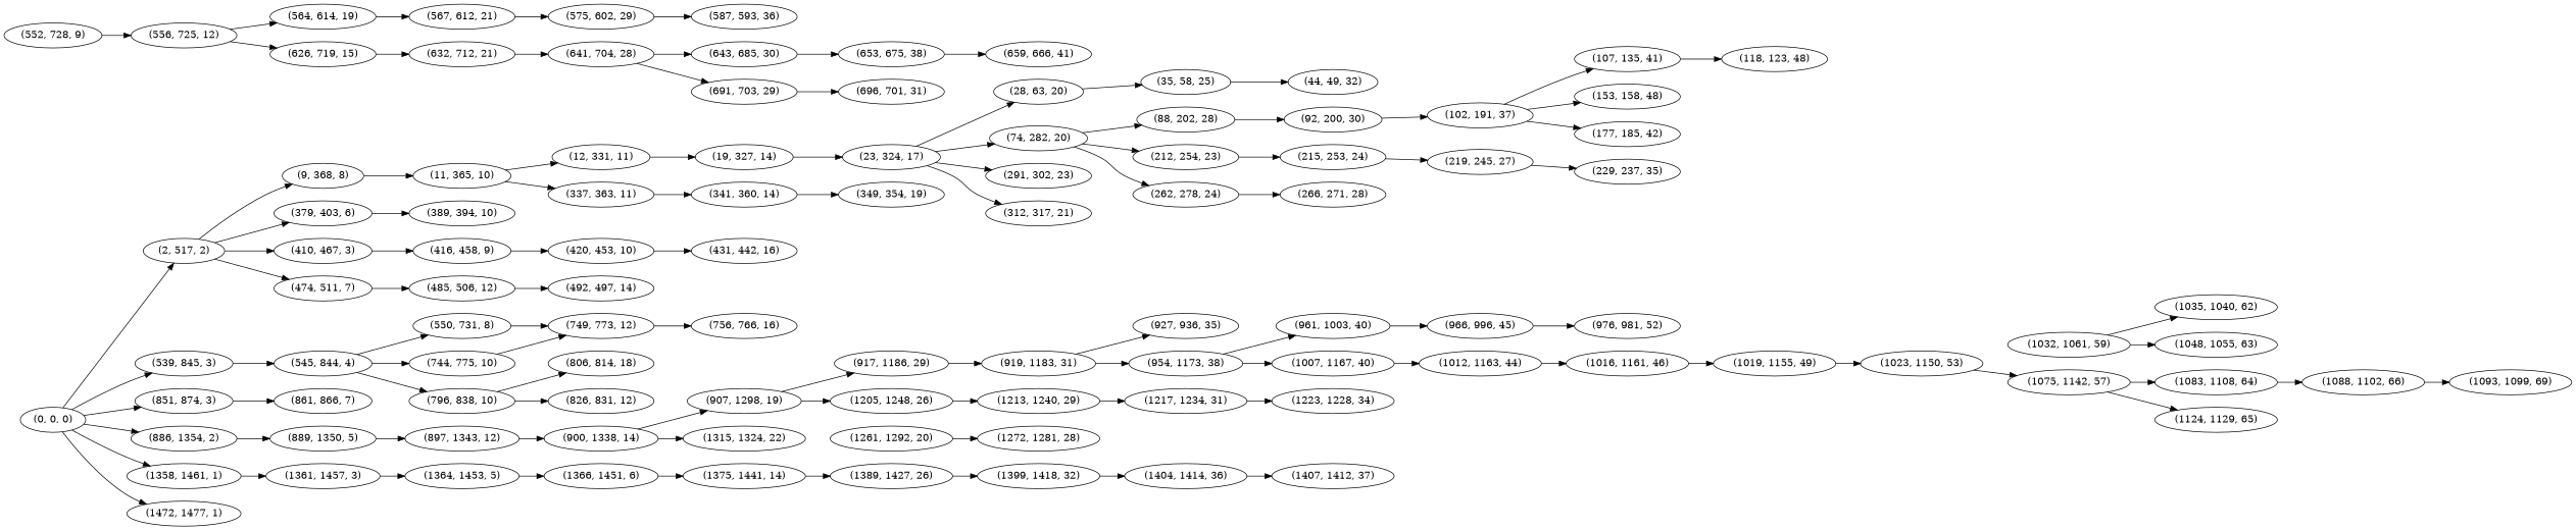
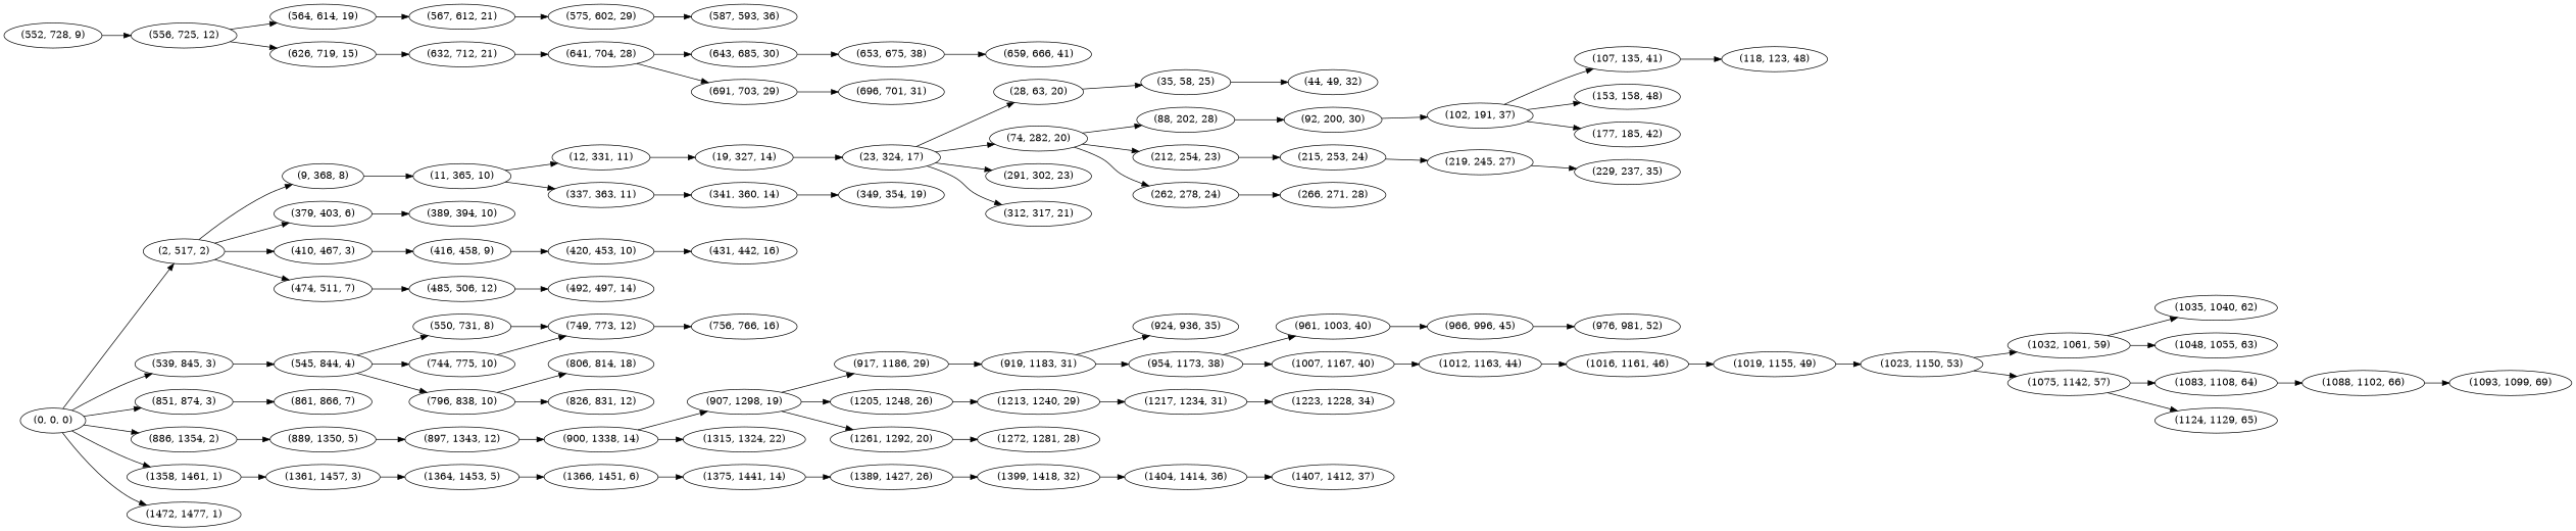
  digraph {
    rankdir=LR
    "(0, 0, 0)"
    "(2, 517, 2)"
    "(539, 845, 3)"
    "(851, 874, 3)"
    "(886, 1354, 2)"
    "(1358, 1461, 1)"
    "(1472, 1477, 1)"
    "(9, 368, 8)"
    "(379, 403, 6)"
    "(410, 467, 3)"
    "(474, 511, 7)"
    "(545, 844, 4)"
    "(861, 866, 7)"
    "(889, 1350, 5)"
    "(1361, 1457, 3)"
    "(11, 365, 10)"
    "(389, 394, 10)"
    "(416, 458, 9)"
    "(485, 506, 12)"
    "(12, 331, 11)"
    "(337, 363, 11)"
    "(19, 327, 14)"
    "(341, 360, 14)"
    "(23, 324, 17)"
    "(28, 63, 20)"
    "(74, 282, 20)"
    "(291, 302, 23)"
    "(312, 317, 21)"
    "(35, 58, 25)"
    "(88, 202, 28)"
    "(212, 254, 23)"
    "(262, 278, 24)"
    "(44, 49, 32)"
    "(92, 200, 30)"
    "(215, 253, 24)"
    "(266, 271, 28)"
    "(102, 191, 37)"
    "(107, 135, 41)"
    "(153, 158, 48)"
    "(177, 185, 42)"
    "(118, 123, 48)"
    "(219, 245, 27)"
    "(229, 237, 35)"
    "(349, 354, 19)"
    "(420, 453, 10)"
    "(431, 442, 16)"
    "(492, 497, 14)"
    "(550, 731, 8)"
    "(744, 775, 10)"
    "(796, 838, 10)"
    "(749, 773, 12)"
    "(806, 814, 18)"
    "(826, 831, 12)"
    "(552, 728, 9)"
    "(556, 725, 12)"
    "(564, 614, 19)"
    "(626, 719, 15)"
    "(567, 612, 21)"
    "(632, 712, 21)"
    "(575, 602, 29)"
    "(587, 593, 36)"
    "(641, 704, 28)"
    "(643, 685, 30)"
    "(691, 703, 29)"
    "(653, 675, 38)"
    "(696, 701, 31)"
    "(659, 666, 41)"
    "(756, 766, 16)"
    "(897, 1343, 12)"
    "(900, 1338, 14)"
    "(907, 1298, 19)"
    "(1315, 1324, 22)"
    "(917, 1186, 29)"
    "(1205, 1248, 26)"
    "(1261, 1292, 20)"
    "(919, 1183, 31)"
    "(1213, 1240, 29)"
    "(1272, 1281, 28)"
-   "(927, 936, 35)"
+   "(927, 936, 35)" [label="(924, 936, 35)"]
    "(954, 1173, 38)"
    "(961, 1003, 40)"
    "(1007, 1167, 40)"
    "(966, 996, 45)"
    "(1012, 1163, 44)"
    "(976, 981, 52)"
    "(1016, 1161, 46)"
    "(1019, 1155, 49)"
    "(1023, 1150, 53)"
    "(1032, 1061, 59)"
    "(1075, 1142, 57)"
    "(1035, 1040, 62)"
    "(1048, 1055, 63)"
    "(1083, 1108, 64)"
    "(1124, 1129, 65)"
    "(1088, 1102, 66)"
    "(1093, 1099, 69)"
    "(1217, 1234, 31)"
    "(1223, 1228, 34)"
    "(1364, 1453, 5)"
    "(1366, 1451, 6)"
    "(1375, 1441, 14)"
    "(1389, 1427, 26)"
    "(1399, 1418, 32)"
    "(1404, 1414, 36)"
    "(1407, 1412, 37)"
    "(0, 0, 0)" -> "(2, 517, 2)"
    "(0, 0, 0)" -> "(539, 845, 3)"
    "(0, 0, 0)" -> "(851, 874, 3)"
    "(0, 0, 0)" -> "(886, 1354, 2)"
    "(0, 0, 0)" -> "(1358, 1461, 1)"
    "(0, 0, 0)" -> "(1472, 1477, 1)"
    "(2, 517, 2)" -> "(9, 368, 8)"
    "(2, 517, 2)" -> "(379, 403, 6)"
    "(2, 517, 2)" -> "(410, 467, 3)"
    "(2, 517, 2)" -> "(474, 511, 7)"
    "(539, 845, 3)" -> "(545, 844, 4)"
    "(851, 874, 3)" -> "(861, 866, 7)"
    "(886, 1354, 2)" -> "(889, 1350, 5)"
    "(1358, 1461, 1)" -> "(1361, 1457, 3)"
    "(9, 368, 8)" -> "(11, 365, 10)"
    "(379, 403, 6)" -> "(389, 394, 10)"
    "(410, 467, 3)" -> "(416, 458, 9)"
    "(474, 511, 7)" -> "(485, 506, 12)"
    "(545, 844, 4)" -> "(550, 731, 8)"
    "(545, 844, 4)" -> "(744, 775, 10)"
    "(545, 844, 4)" -> "(796, 838, 10)"
    "(889, 1350, 5)" -> "(897, 1343, 12)"
    "(1361, 1457, 3)" -> "(1364, 1453, 5)"
    "(11, 365, 10)" -> "(12, 331, 11)"
    "(11, 365, 10)" -> "(337, 363, 11)"
    "(416, 458, 9)" -> "(420, 453, 10)"
    "(485, 506, 12)" -> "(492, 497, 14)"
    "(12, 331, 11)" -> "(19, 327, 14)"
    "(337, 363, 11)" -> "(341, 360, 14)"
    "(19, 327, 14)" -> "(23, 324, 17)"
    "(341, 360, 14)" -> "(349, 354, 19)"
    "(23, 324, 17)" -> "(28, 63, 20)"
    "(23, 324, 17)" -> "(74, 282, 20)"
    "(23, 324, 17)" -> "(291, 302, 23)"
    "(23, 324, 17)" -> "(312, 317, 21)"
    "(28, 63, 20)" -> "(35, 58, 25)"
    "(74, 282, 20)" -> "(88, 202, 28)"
    "(74, 282, 20)" -> "(212, 254, 23)"
    "(74, 282, 20)" -> "(262, 278, 24)"
    "(35, 58, 25)" -> "(44, 49, 32)"
    "(88, 202, 28)" -> "(92, 200, 30)"
    "(212, 254, 23)" -> "(215, 253, 24)"
    "(262, 278, 24)" -> "(266, 271, 28)"
    "(92, 200, 30)" -> "(102, 191, 37)"
    "(215, 253, 24)" -> "(219, 245, 27)"
    "(102, 191, 37)" -> "(107, 135, 41)"
    "(102, 191, 37)" -> "(153, 158, 48)"
    "(102, 191, 37)" -> "(177, 185, 42)"
    "(107, 135, 41)" -> "(118, 123, 48)"
    "(219, 245, 27)" -> "(229, 237, 35)"
    "(420, 453, 10)" -> "(431, 442, 16)"
    "(550, 731, 8)" -> "(749, 773, 12)"
    "(744, 775, 10)" -> "(749, 773, 12)"
    "(796, 838, 10)" -> "(806, 814, 18)"
    "(796, 838, 10)" -> "(826, 831, 12)"
    "(749, 773, 12)" -> "(756, 766, 16)"
    "(552, 728, 9)" -> "(556, 725, 12)"
    "(556, 725, 12)" -> "(564, 614, 19)"
    "(556, 725, 12)" -> "(626, 719, 15)"
    "(564, 614, 19)" -> "(567, 612, 21)"
    "(626, 719, 15)" -> "(632, 712, 21)"
    "(567, 612, 21)" -> "(575, 602, 29)"
    "(632, 712, 21)" -> "(641, 704, 28)"
    "(575, 602, 29)" -> "(587, 593, 36)"
    "(641, 704, 28)" -> "(643, 685, 30)"
    "(641, 704, 28)" -> "(691, 703, 29)"
    "(643, 685, 30)" -> "(653, 675, 38)"
    "(691, 703, 29)" -> "(696, 701, 31)"
    "(653, 675, 38)" -> "(659, 666, 41)"
    "(897, 1343, 12)" -> "(900, 1338, 14)"
    "(900, 1338, 14)" -> "(907, 1298, 19)"
    "(900, 1338, 14)" -> "(1315, 1324, 22)"
    "(907, 1298, 19)" -> "(917, 1186, 29)"
    "(907, 1298, 19)" -> "(1205, 1248, 26)"
+   "(907, 1298, 19)" -> "(1261, 1292, 20)"
    "(917, 1186, 29)" -> "(919, 1183, 31)"
    "(1205, 1248, 26)" -> "(1213, 1240, 29)"
    "(1261, 1292, 20)" -> "(1272, 1281, 28)"
    "(919, 1183, 31)" -> "(927, 936, 35)"
    "(919, 1183, 31)" -> "(954, 1173, 38)"
    "(1213, 1240, 29)" -> "(1217, 1234, 31)"
    "(954, 1173, 38)" -> "(961, 1003, 40)"
    "(954, 1173, 38)" -> "(1007, 1167, 40)"
    "(961, 1003, 40)" -> "(966, 996, 45)"
    "(1007, 1167, 40)" -> "(1012, 1163, 44)"
    "(966, 996, 45)" -> "(976, 981, 52)"
    "(1012, 1163, 44)" -> "(1016, 1161, 46)"
    "(1016, 1161, 46)" -> "(1019, 1155, 49)"
    "(1019, 1155, 49)" -> "(1023, 1150, 53)"
+   "(1023, 1150, 53)" -> "(1032, 1061, 59)"
    "(1023, 1150, 53)" -> "(1075, 1142, 57)"
    "(1032, 1061, 59)" -> "(1035, 1040, 62)"
    "(1032, 1061, 59)" -> "(1048, 1055, 63)"
    "(1075, 1142, 57)" -> "(1083, 1108, 64)"
    "(1075, 1142, 57)" -> "(1124, 1129, 65)"
    "(1083, 1108, 64)" -> "(1088, 1102, 66)"
    "(1088, 1102, 66)" -> "(1093, 1099, 69)"
    "(1217, 1234, 31)" -> "(1223, 1228, 34)"
    "(1364, 1453, 5)" -> "(1366, 1451, 6)"
    "(1366, 1451, 6)" -> "(1375, 1441, 14)"
    "(1375, 1441, 14)" -> "(1389, 1427, 26)"
    "(1389, 1427, 26)" -> "(1399, 1418, 32)"
    "(1399, 1418, 32)" -> "(1404, 1414, 36)"
    "(1404, 1414, 36)" -> "(1407, 1412, 37)"
  }
